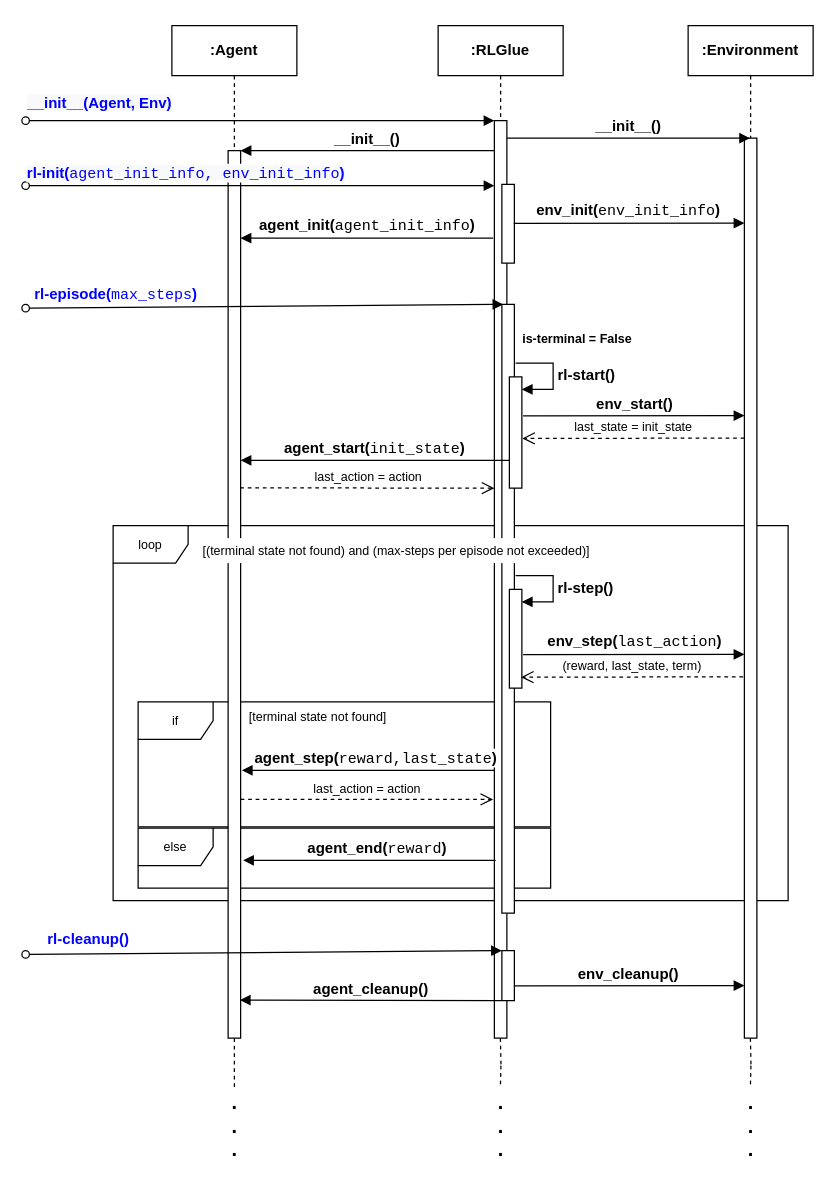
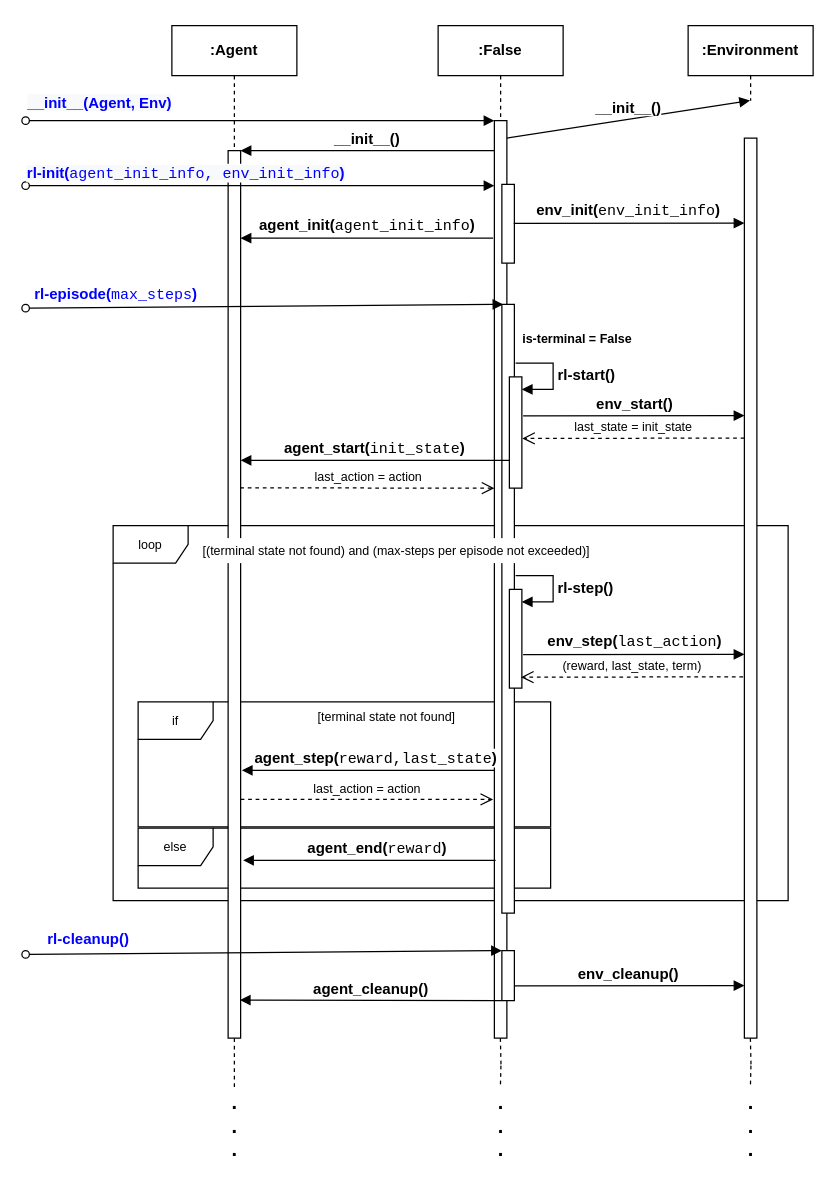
  <mxCell id="0" />
  <mxCell id="1" parent="0" />
  <mxCell id="2" value="loop" style="shape=umlFrame;whiteSpace=wrap;html=1;fontSize=10;" parent="1" vertex="1"><mxGeometry x="90" y="420" width="540" height="300" as="geometry" /></mxCell>
  <mxCell id="3" value="else" style="shape=umlFrame;whiteSpace=wrap;html=1;fillColor=#ffffff;fontSize=10;" parent="1" vertex="1"><mxGeometry x="110" y="662" width="330" height="48" as="geometry" /></mxCell>
  <mxCell id="4" value="if" style="shape=umlFrame;whiteSpace=wrap;html=1;fillColor=#ffffff;fontSize=10;" parent="1" vertex="1"><mxGeometry x="110" y="561" width="330" height="100" as="geometry" /></mxCell>
  <mxCell id="5" value="&lt;b&gt;:Agent&lt;/b&gt;" style="shape=umlLifeline;perimeter=lifelinePerimeter;whiteSpace=wrap;html=1;container=1;collapsible=0;recursiveResize=0;outlineConnect=0;" parent="1" vertex="1"><mxGeometry x="137" y="20" width="100" height="110" as="geometry" /></mxCell>
- <mxCell id="6" value="&lt;b&gt;:RLGlue&lt;/b&gt;" style="shape=umlLifeline;perimeter=lifelinePerimeter;whiteSpace=wrap;html=1;container=1;collapsible=0;recursiveResize=0;outlineConnect=0;" parent="1" vertex="1"><mxGeometry x="350" y="20" width="100" height="90" as="geometry" /></mxCell>
- <mxCell id="7" value="&lt;b&gt;:Environment&lt;/b&gt;" style="shape=umlLifeline;perimeter=lifelinePerimeter;whiteSpace=wrap;html=1;container=1;collapsible=0;recursiveResize=0;outlineConnect=0;" parent="1" vertex="1"><mxGeometry x="550" y="20" width="100" height="90" as="geometry" /></mxCell>
+ <mxCell id="6" value="&lt;b&gt;:False&lt;/b&gt;" style="shape=umlLifeline;perimeter=lifelinePerimeter;whiteSpace=wrap;html=1;container=1;collapsible=0;recursiveResize=0;outlineConnect=0;" parent="1" vertex="1"><mxGeometry x="350" y="20" width="100" height="90" as="geometry" /></mxCell>
+ <mxCell id="7" value="&lt;b&gt;:Environment&lt;/b&gt;" style="shape=umlLifeline;perimeter=lifelinePerimeter;whiteSpace=wrap;html=1;container=1;collapsible=0;recursiveResize=0;outlineConnect=0;" parent="1" vertex="1"><mxGeometry x="550" y="20" width="100" height="60" as="geometry" /></mxCell>
  <mxCell id="8" value="" style="html=1;points=[];perimeter=orthogonalPerimeter;" parent="1" vertex="1"><mxGeometry x="395" y="96" width="10" height="734" as="geometry" /></mxCell>
  <mxCell id="9" value="" style="html=1;points=[];perimeter=orthogonalPerimeter;" parent="1" vertex="1"><mxGeometry x="401" y="243" width="10" height="487" as="geometry" /></mxCell>
  <mxCell id="10" value="" style="html=1;points=[];perimeter=orthogonalPerimeter;" parent="1" vertex="1"><mxGeometry x="595" y="110" width="10" height="720" as="geometry" /></mxCell>
  <mxCell id="11" value="" style="edgeStyle=orthogonalEdgeStyle;rounded=0;jumpStyle=none;jumpSize=6;orthogonalLoop=1;jettySize=auto;html=1;fontSize=10;dashed=1;endArrow=none;endFill=0;" parent="1" source="12" edge="1"><mxGeometry relative="1" as="geometry"><mxPoint x="187" y="870" as="targetPoint" /></mxGeometry></mxCell>
  <mxCell id="12" value="" style="html=1;points=[];perimeter=orthogonalPerimeter;" parent="1" vertex="1"><mxGeometry x="182" y="120" width="10" height="710" as="geometry" /></mxCell>
  <mxCell id="13" value="" style="html=1;points=[];perimeter=orthogonalPerimeter;" parent="1" vertex="1"><mxGeometry x="401" y="147" width="10" height="63" as="geometry" /></mxCell>
  <mxCell id="14" value="&lt;font style=&quot;font-size: 12px&quot;&gt;&lt;b&gt;__init__()&lt;/b&gt;&lt;/font&gt;" style="html=1;verticalAlign=bottom;endArrow=block;" parent="1" target="7" edge="1"><mxGeometry width="80" relative="1" as="geometry"><mxPoint x="405" y="110" as="sourcePoint" /><mxPoint x="590" y="110" as="targetPoint" /></mxGeometry></mxCell>
  <mxCell id="15" value="&lt;font style=&quot;font-size: 12px&quot;&gt;&lt;b&gt;env_init(&lt;/b&gt;&lt;span style=&quot;font-family: &amp;#34;consolas&amp;#34; , &amp;#34;courier new&amp;#34; , monospace ; text-align: left&quot;&gt;env_init_info&lt;/span&gt;&lt;b&gt;)&lt;/b&gt;&lt;/font&gt;" style="html=1;verticalAlign=bottom;endArrow=block;jumpSize=6;jumpStyle=none;" parent="1" edge="1"><mxGeometry width="80" relative="1" as="geometry"><mxPoint x="410.5" y="178.21" as="sourcePoint" /><mxPoint x="595" y="178" as="targetPoint" /></mxGeometry></mxCell>
  <mxCell id="16" value="&lt;b style=&quot;font-size: 12px&quot;&gt;agent_init(&lt;/b&gt;&lt;span style=&quot;font-size: 12px ; font-family: &amp;#34;consolas&amp;#34; , &amp;#34;courier new&amp;#34; , monospace ; text-align: left&quot;&gt;agent_init_info&lt;/span&gt;&lt;b style=&quot;font-size: 12px&quot;&gt;)&lt;/b&gt;" style="html=1;verticalAlign=bottom;endArrow=block;exitX=0.086;exitY=0.026;exitDx=0;exitDy=0;exitPerimeter=0;" parent="1" edge="1"><mxGeometry width="80" relative="1" as="geometry"><mxPoint x="394" y="190" as="sourcePoint" /><mxPoint x="192" y="190" as="targetPoint" /></mxGeometry></mxCell>
  <mxCell id="17" value="&lt;b style=&quot;font-size: 10px;&quot;&gt;is-terminal = False&lt;/b&gt;" style="text;html=1;align=center;verticalAlign=middle;resizable=0;points=[];autosize=1;fontSize=10;" parent="1" vertex="1"><mxGeometry x="411" y="260" width="100" height="20" as="geometry" /></mxCell>
  <mxCell id="18" value="" style="html=1;points=[];perimeter=orthogonalPerimeter;" parent="1" vertex="1"><mxGeometry x="407" y="301" width="10" height="89" as="geometry" /></mxCell>
  <mxCell id="19" value="&lt;span style=&quot;font-size: 12px&quot;&gt;&lt;b&gt;rl-start(&lt;/b&gt;&lt;/span&gt;&lt;b style=&quot;font-size: 12px&quot;&gt;)&lt;/b&gt;" style="edgeStyle=orthogonalEdgeStyle;html=1;align=left;spacingLeft=2;endArrow=block;rounded=0;entryX=1;entryY=0;" parent="1" edge="1"><mxGeometry x="0.052" relative="1" as="geometry"><mxPoint x="412" y="290" as="sourcePoint" /><Array as="points"><mxPoint x="442" y="311" /></Array><mxPoint x="417" y="311" as="targetPoint" /><mxPoint as="offset" /></mxGeometry></mxCell>
  <mxCell id="20" value="&lt;font style=&quot;font-size: 12px&quot;&gt;&lt;b&gt;env_start(&lt;/b&gt;&lt;b&gt;)&lt;/b&gt;&lt;/font&gt;" style="html=1;verticalAlign=bottom;endArrow=block;jumpSize=6;jumpStyle=none;" parent="1" edge="1"><mxGeometry width="80" relative="1" as="geometry"><mxPoint x="418" y="332.21" as="sourcePoint" /><mxPoint x="595" y="332" as="targetPoint" /></mxGeometry></mxCell>
  <mxCell id="21" value="&lt;div style=&quot;text-align: left&quot;&gt;&lt;b style=&quot;font-size: 12px&quot;&gt;agent_start(&lt;/b&gt;&lt;span style=&quot;font-size: 12px&quot;&gt;&lt;font face=&quot;consolas, courier new, monospace&quot;&gt;init_state&lt;/font&gt;&lt;/span&gt;&lt;b style=&quot;font-size: 12px&quot;&gt;)&lt;/b&gt;&lt;/div&gt;" style="html=1;verticalAlign=bottom;endArrow=block;exitX=0.086;exitY=0.026;exitDx=0;exitDy=0;exitPerimeter=0;" parent="1" target="12" edge="1"><mxGeometry width="80" relative="1" as="geometry"><mxPoint x="407" y="367.76" as="sourcePoint" /><mxPoint x="205" y="367.76" as="targetPoint" /></mxGeometry></mxCell>
  <mxCell id="22" value="last_state = init_state" style="html=1;verticalAlign=bottom;endArrow=open;dashed=1;endSize=8;fontSize=10;entryX=1.029;entryY=0.553;entryDx=0;entryDy=0;entryPerimeter=0;" parent="1" target="18" edge="1"><mxGeometry relative="1" as="geometry"><mxPoint x="595" y="350" as="sourcePoint" /><mxPoint x="515" y="350" as="targetPoint" /></mxGeometry></mxCell>
  <mxCell id="23" value="last_action = action" style="html=1;verticalAlign=bottom;endArrow=open;dashed=1;endSize=8;fontSize=10;entryX=1.029;entryY=0.553;entryDx=0;entryDy=0;entryPerimeter=0;exitX=0.973;exitY=0.38;exitDx=0;exitDy=0;exitPerimeter=0;" parent="1" source="12" edge="1"><mxGeometry relative="1" as="geometry"><mxPoint x="205" y="390" as="sourcePoint" /><mxPoint x="395" y="390" as="targetPoint" /></mxGeometry></mxCell>
  <mxCell id="24" value="[(terminal state not found) and (max-steps per episode not exceeded)]" style="text;html=1;align=left;verticalAlign=middle;resizable=0;points=[];autosize=1;fontSize=10;fillColor=#ffffff;" parent="1" vertex="1"><mxGeometry x="160" y="430" width="330" height="20" as="geometry" /></mxCell>
  <mxCell id="25" value="" style="html=1;points=[];perimeter=orthogonalPerimeter;" parent="1" vertex="1"><mxGeometry x="407" y="471" width="10" height="79" as="geometry" /></mxCell>
  <mxCell id="26" value="&lt;span style=&quot;font-size: 12px&quot;&gt;&lt;b&gt;rl-step(&lt;/b&gt;&lt;/span&gt;&lt;b style=&quot;font-size: 12px&quot;&gt;)&lt;/b&gt;" style="edgeStyle=orthogonalEdgeStyle;html=1;align=left;spacingLeft=2;endArrow=block;rounded=0;entryX=1;entryY=0;" parent="1" edge="1"><mxGeometry x="0.052" relative="1" as="geometry"><mxPoint x="412" y="460" as="sourcePoint" /><Array as="points"><mxPoint x="442" y="481" /></Array><mxPoint x="417" y="481" as="targetPoint" /><mxPoint as="offset" /></mxGeometry></mxCell>
  <mxCell id="27" value="&lt;font style=&quot;font-size: 12px&quot;&gt;&lt;b&gt;env_step(&lt;/b&gt;&lt;span style=&quot;font-family: &amp;#34;consolas&amp;#34; , &amp;#34;courier new&amp;#34; , monospace ; text-align: left&quot;&gt;last_action&lt;/span&gt;&lt;b&gt;)&lt;/b&gt;&lt;/font&gt;" style="html=1;verticalAlign=bottom;endArrow=block;jumpSize=6;jumpStyle=none;" parent="1" edge="1"><mxGeometry width="80" relative="1" as="geometry"><mxPoint x="418" y="523.21" as="sourcePoint" /><mxPoint x="595" y="523" as="targetPoint" /></mxGeometry></mxCell>
  <mxCell id="28" value="&lt;div style=&quot;text-align: left&quot;&gt;&lt;b style=&quot;font-size: 12px&quot;&gt;agent_step(&lt;/b&gt;&lt;span style=&quot;font-size: 12px&quot;&gt;&lt;font face=&quot;consolas, courier new, monospace&quot;&gt;reward,last_state&lt;/font&gt;&lt;/span&gt;&lt;b style=&quot;font-size: 12px&quot;&gt;)&lt;/b&gt;&lt;/div&gt;" style="html=1;verticalAlign=bottom;endArrow=block;exitX=0.086;exitY=0.026;exitDx=0;exitDy=0;exitPerimeter=0;" parent="1" edge="1"><mxGeometry x="-0.059" width="80" relative="1" as="geometry"><mxPoint x="395" y="615.76" as="sourcePoint" /><mxPoint x="193" y="615.76" as="targetPoint" /><mxPoint as="offset" /></mxGeometry></mxCell>
  <mxCell id="29" value="(reward, last_state, term)" style="html=1;verticalAlign=bottom;endArrow=open;dashed=1;endSize=8;fontSize=10;entryX=1.029;entryY=0.553;entryDx=0;entryDy=0;entryPerimeter=0;" parent="1" edge="1"><mxGeometry relative="1" as="geometry"><mxPoint x="594" y="541" as="sourcePoint" /><mxPoint x="416.29" y="541.217" as="targetPoint" /></mxGeometry></mxCell>
  <mxCell id="30" value="last_action = action" style="html=1;verticalAlign=bottom;endArrow=open;dashed=1;endSize=8;fontSize=10;" parent="1" edge="1"><mxGeometry relative="1" as="geometry"><mxPoint x="192" y="639" as="sourcePoint" /><mxPoint x="394" y="639" as="targetPoint" /></mxGeometry></mxCell>
- <mxCell id="31" value="[terminal state not found]" style="text;html=1;align=left;verticalAlign=middle;resizable=0;points=[];autosize=1;fontSize=10;fillColor=#ffffff;" parent="1" vertex="1"><mxGeometry x="197" y="563" width="130" height="20" as="geometry" /></mxCell>
+ <mxCell id="31" value="[terminal state not found]" style="text;html=1;align=left;verticalAlign=middle;resizable=0;points=[];autosize=1;fontSize=10;fillColor=#ffffff;" parent="1" vertex="1"><mxGeometry x="252" y="563" width="130" height="20" as="geometry" /></mxCell>
  <mxCell id="32" value="&lt;font style=&quot;font-size: 12px&quot;&gt;&lt;b&gt;__init__()&lt;/b&gt;&lt;/font&gt;" style="html=1;verticalAlign=bottom;endArrow=block;" parent="1" edge="1"><mxGeometry width="80" relative="1" as="geometry"><mxPoint x="395" y="120" as="sourcePoint" /><mxPoint x="192" y="120" as="targetPoint" /></mxGeometry></mxCell>
  <mxCell id="33" value="&lt;div style=&quot;text-align: left&quot;&gt;&lt;b style=&quot;font-size: 12px&quot;&gt;agent_end(&lt;/b&gt;&lt;span style=&quot;font-size: 12px&quot;&gt;&lt;font face=&quot;consolas, courier new, monospace&quot;&gt;reward&lt;/font&gt;&lt;/span&gt;&lt;b style=&quot;font-size: 12px&quot;&gt;)&lt;/b&gt;&lt;/div&gt;" style="html=1;verticalAlign=bottom;endArrow=block;exitX=0.086;exitY=0.026;exitDx=0;exitDy=0;exitPerimeter=0;" parent="1" edge="1"><mxGeometry x="-0.059" width="80" relative="1" as="geometry"><mxPoint x="396" y="687.76" as="sourcePoint" /><mxPoint x="194" y="687.76" as="targetPoint" /><mxPoint as="offset" /></mxGeometry></mxCell>
  <mxCell id="34" value="&lt;font style=&quot;font-size: 12px&quot;&gt;&lt;b&gt;env_cleanup(&lt;/b&gt;&lt;b&gt;)&lt;/b&gt;&lt;/font&gt;" style="html=1;verticalAlign=bottom;endArrow=block;jumpSize=6;jumpStyle=none;" parent="1" edge="1"><mxGeometry width="80" relative="1" as="geometry"><mxPoint x="410.5" y="788.18" as="sourcePoint" /><mxPoint x="595" y="787.97" as="targetPoint" /></mxGeometry></mxCell>
  <mxCell id="35" value="&lt;b style=&quot;font-size: 12px&quot;&gt;agent_cleanup(&lt;/b&gt;&lt;b style=&quot;font-size: 12px&quot;&gt;)&lt;/b&gt;" style="html=1;verticalAlign=bottom;endArrow=block;exitX=0.086;exitY=0.026;exitDx=0;exitDy=0;exitPerimeter=0;entryX=0.94;entryY=0.089;entryDx=0;entryDy=0;entryPerimeter=0;" parent="1" edge="1"><mxGeometry width="80" relative="1" as="geometry"><mxPoint x="400.84" y="799.97" as="sourcePoint" /><mxPoint x="191.4" y="799.6" as="targetPoint" /></mxGeometry></mxCell>
  <mxCell id="36" value="" style="html=1;points=[];perimeter=orthogonalPerimeter;" parent="1" vertex="1"><mxGeometry x="401" y="760" width="10" height="40" as="geometry" /></mxCell>
  <mxCell id="37" value="" style="edgeStyle=orthogonalEdgeStyle;rounded=0;jumpStyle=none;jumpSize=6;orthogonalLoop=1;jettySize=auto;html=1;fontSize=10;dashed=1;endArrow=none;endFill=0;" parent="1" edge="1"><mxGeometry relative="1" as="geometry"><mxPoint x="599.8" y="830" as="sourcePoint" /><mxPoint x="599.8" y="870" as="targetPoint" /></mxGeometry></mxCell>
  <mxCell id="38" value="" style="edgeStyle=orthogonalEdgeStyle;rounded=0;jumpStyle=none;jumpSize=6;orthogonalLoop=1;jettySize=auto;html=1;fontSize=10;dashed=1;endArrow=none;endFill=0;" parent="1" edge="1"><mxGeometry relative="1" as="geometry"><mxPoint x="399.8" y="830" as="sourcePoint" /><mxPoint x="399.8" y="870" as="targetPoint" /></mxGeometry></mxCell>
  <mxCell id="39" value=".&lt;br style=&quot;font-size: 16px;&quot;&gt;.&lt;br style=&quot;font-size: 16px;&quot;&gt;." style="text;html=1;align=center;verticalAlign=middle;resizable=0;points=[];autosize=1;fontSize=16;fontStyle=1" parent="1" vertex="1"><mxGeometry x="177" y="870" width="20" height="60" as="geometry" /></mxCell>
  <mxCell id="40" value=".&lt;br style=&quot;font-size: 16px;&quot;&gt;.&lt;br style=&quot;font-size: 16px;&quot;&gt;." style="text;html=1;align=center;verticalAlign=middle;resizable=0;points=[];autosize=1;fontSize=16;fontStyle=1" parent="1" vertex="1"><mxGeometry x="590" y="870" width="20" height="60" as="geometry" /></mxCell>
  <mxCell id="41" value=".&lt;br style=&quot;font-size: 16px;&quot;&gt;.&lt;br style=&quot;font-size: 16px;&quot;&gt;." style="text;html=1;align=center;verticalAlign=middle;resizable=0;points=[];autosize=1;fontSize=16;fontStyle=1" parent="1" vertex="1"><mxGeometry x="390" y="870" width="20" height="60" as="geometry" /></mxCell>
  <mxCell id="42" value="&lt;span style=&quot;text-align: left ; background-color: rgb(248 , 249 , 250) ; font-family: &amp;#34;helvetica&amp;#34;&quot;&gt;&lt;font style=&quot;font-size: 12px&quot; color=&quot;#0000ff&quot;&gt;&lt;b&gt;rl-init(&lt;/b&gt;&lt;span style=&quot;font-family: &amp;#34;consolas&amp;#34; , &amp;#34;courier new&amp;#34; , monospace&quot;&gt;agent_init_info, env_init_info&lt;/span&gt;&lt;/font&gt;&lt;/span&gt;&lt;b style=&quot;text-align: left ; background-color: rgb(248 , 249 , 250) ; font-family: &amp;#34;helvetica&amp;#34;&quot;&gt;&lt;font color=&quot;#0000ff&quot; style=&quot;font-size: 12px&quot;&gt;)&lt;/font&gt;&lt;br&gt;&lt;/b&gt;" style="html=1;verticalAlign=bottom;endArrow=block;startArrow=oval;startFill=0;" edge="1" parent="1"><mxGeometry x="-0.318" width="80" relative="1" as="geometry"><mxPoint x="20" y="148" as="sourcePoint" /><mxPoint x="395" y="148" as="targetPoint" /><mxPoint as="offset" /></mxGeometry></mxCell>
  <mxCell id="43" value="&lt;b style=&quot;font-size: 12px ; text-align: left ; background-color: rgb(248 , 249 , 250) ; font-family: &amp;#34;helvetica&amp;#34;&quot;&gt;&lt;font color=&quot;#0000ff&quot;&gt;__init__(Agent, Env)&lt;/font&gt;&lt;br&gt;&lt;/b&gt;" style="html=1;verticalAlign=bottom;endArrow=block;startArrow=oval;startFill=0;" edge="1" parent="1"><mxGeometry x="-0.684" y="5" width="80" relative="1" as="geometry"><mxPoint x="20" y="96" as="sourcePoint" /><mxPoint x="395" y="96" as="targetPoint" /><mxPoint as="offset" /></mxGeometry></mxCell>
  <mxCell id="44" value="&lt;span style=&quot;text-align: left ; font-size: 12px&quot;&gt;&lt;b style=&quot;font-size: 12px;&quot;&gt;rl-episode(&lt;/b&gt;&lt;font face=&quot;consolas, courier new, monospace&quot; style=&quot;font-size: 12px;&quot;&gt;max_steps&lt;/font&gt;&lt;/span&gt;&lt;span style=&quot;text-align: left ; font-size: 12px&quot;&gt;&lt;b style=&quot;font-size: 12px;&quot;&gt;)&lt;/b&gt;&lt;/span&gt;&lt;b style=&quot;font-size: 12px ; text-align: left ; background-color: rgb(248 , 249 , 250) ; font-family: &amp;quot;helvetica&amp;quot;&quot;&gt;&lt;br style=&quot;font-size: 12px;&quot;&gt;&lt;/b&gt;" style="html=1;verticalAlign=bottom;endArrow=block;entryX=0.114;entryY=0;entryDx=0;entryDy=0;entryPerimeter=0;fontSize=12;fontColor=#0000FF;startArrow=oval;startFill=0;" edge="1" parent="1" target="9"><mxGeometry x="-0.622" width="80" relative="1" as="geometry"><mxPoint x="20" y="246" as="sourcePoint" /><mxPoint x="380" y="246" as="targetPoint" /><mxPoint as="offset" /></mxGeometry></mxCell>
  <mxCell id="45" value="&lt;span style=&quot;text-align: left ; font-size: 12px&quot;&gt;&lt;b style=&quot;font-size: 12px;&quot;&gt;rl-cleanup(&lt;/b&gt;&lt;/span&gt;&lt;span style=&quot;text-align: left ; font-size: 12px&quot;&gt;&lt;b style=&quot;font-size: 12px;&quot;&gt;)&lt;/b&gt;&lt;/span&gt;&lt;b style=&quot;font-size: 12px ; text-align: left ; background-color: rgb(248 , 249 , 250) ; font-family: &amp;quot;helvetica&amp;quot;&quot;&gt;&lt;br style=&quot;font-size: 12px;&quot;&gt;&lt;/b&gt;" style="html=1;verticalAlign=bottom;endArrow=block;entryX=0.114;entryY=0;entryDx=0;entryDy=0;entryPerimeter=0;fontSize=12;fontColor=#0000FF;startArrow=oval;startFill=0;" edge="1" parent="1"><mxGeometry x="-0.739" y="3" width="80" relative="1" as="geometry"><mxPoint x="20" y="763" as="sourcePoint" /><mxPoint x="401" y="760" as="targetPoint" /><mxPoint as="offset" /></mxGeometry></mxCell>
